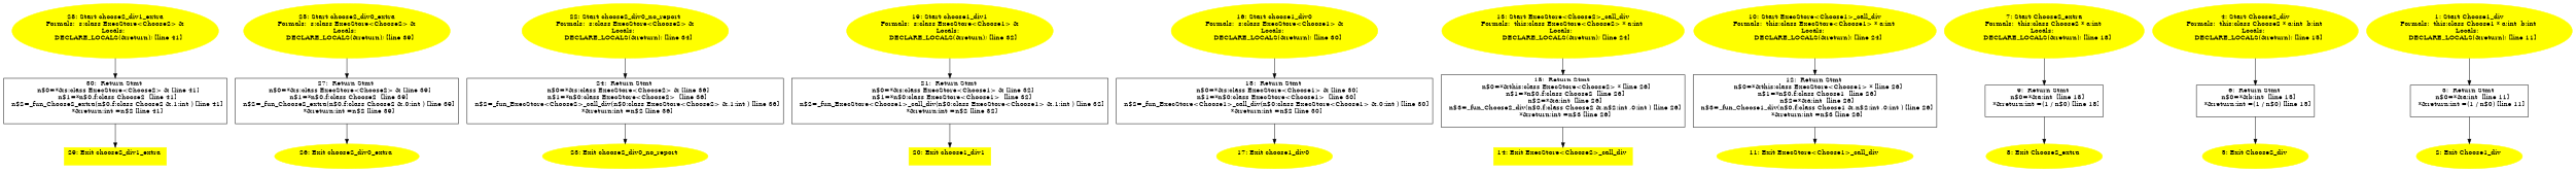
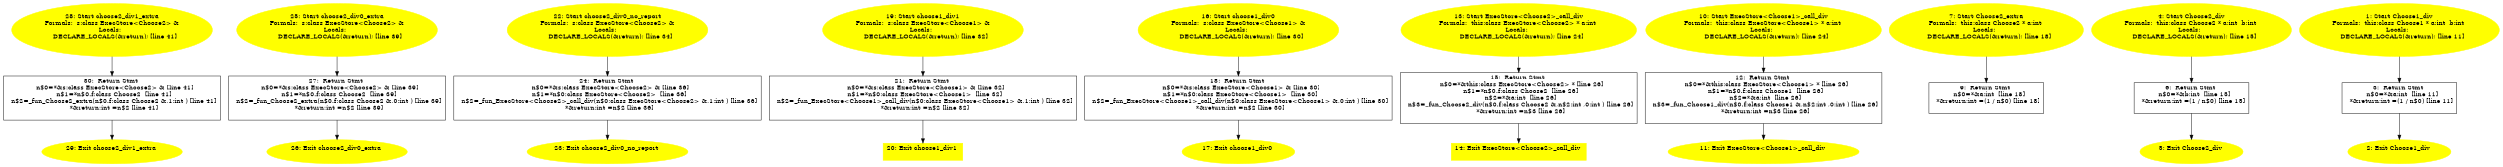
  digraph {
    node [color=yellow style=filled]
    n1 [label="30:  Return Stmt \n   n$0=*&s:class ExecStore<Choose2> & [line 41]\n  n$1=*n$0.f:class Choose2  [line 41]\n  n$2=_fun_Choose2_extra(n$0.f:class Choose2 &,1:int ) [line 41]\n  *&return:int =n$2 [line 41]\n " shape=box color="" style=""]
-   n2 [label="29: Exit choose2_div1_extra \n  " shape=box]
+   n2 [label="29: Exit choose2_div1_extra \n  "]
    n3 [label="28: Start choose2_div1_extra\nFormals:  s:class ExecStore<Choose2> &\nLocals:  \n   DECLARE_LOCALS(&return); [line 41]\n "]
    n4 [label="27:  Return Stmt \n   n$0=*&s:class ExecStore<Choose2> & [line 39]\n  n$1=*n$0.f:class Choose2  [line 39]\n  n$2=_fun_Choose2_extra(n$0.f:class Choose2 &,0:int ) [line 39]\n  *&return:int =n$2 [line 39]\n " shape=box color="" style=""]
    n5 [label="26: Exit choose2_div0_extra \n  "]
    n6 [label="25: Start choose2_div0_extra\nFormals:  s:class ExecStore<Choose2> &\nLocals:  \n   DECLARE_LOCALS(&return); [line 39]\n "]
    n7 [label="24:  Return Stmt \n   n$0=*&s:class ExecStore<Choose2> & [line 36]\n  n$1=*n$0:class ExecStore<Choose2>  [line 36]\n  n$2=_fun_ExecStore<Choose2>_call_div(n$0:class ExecStore<Choose2> &,1:int ) [line 36]\n  *&return:int =n$2 [line 36]\n " shape=box color="" style=""]
    n8 [label="23: Exit choose2_div0_no_report \n  "]
    n9 [label="22: Start choose2_div0_no_report\nFormals:  s:class ExecStore<Choose2> &\nLocals:  \n   DECLARE_LOCALS(&return); [line 34]\n "]
    n10 [label="21:  Return Stmt \n   n$0=*&s:class ExecStore<Choose1> & [line 32]\n  n$1=*n$0:class ExecStore<Choose1>  [line 32]\n  n$2=_fun_ExecStore<Choose1>_call_div(n$0:class ExecStore<Choose1> &,1:int ) [line 32]\n  *&return:int =n$2 [line 32]\n " shape=box color="" style=""]
    n11 [label="20: Exit choose1_div1 \n  " shape=box]
    n12 [label="19: Start choose1_div1\nFormals:  s:class ExecStore<Choose1> &\nLocals:  \n   DECLARE_LOCALS(&return); [line 32]\n "]
    n13 [label="18:  Return Stmt \n   n$0=*&s:class ExecStore<Choose1> & [line 30]\n  n$1=*n$0:class ExecStore<Choose1>  [line 30]\n  n$2=_fun_ExecStore<Choose1>_call_div(n$0:class ExecStore<Choose1> &,0:int ) [line 30]\n  *&return:int =n$2 [line 30]\n " shape=box color="" style=""]
    n14 [label="17: Exit choose1_div0 \n  "]
    n15 [label="16: Start choose1_div0\nFormals:  s:class ExecStore<Choose1> &\nLocals:  \n   DECLARE_LOCALS(&return); [line 30]\n "]
    n16 [label="15:  Return Stmt \n   n$0=*&this:class ExecStore<Choose2> * [line 26]\n  n$1=*n$0.f:class Choose2  [line 26]\n  n$2=*&a:int  [line 26]\n  n$3=_fun_Choose2_div(n$0.f:class Choose2 &,n$2:int ,0:int ) [line 26]\n  *&return:int =n$3 [line 26]\n " shape=box color="" style=""]
    n17 [label="14: Exit ExecStore<Choose2>_call_div \n  " shape=box]
    n18 [label="13: Start ExecStore<Choose2>_call_div\nFormals:  this:class ExecStore<Choose2> * a:int \nLocals:  \n   DECLARE_LOCALS(&return); [line 24]\n "]
    n19 [label="12:  Return Stmt \n   n$0=*&this:class ExecStore<Choose1> * [line 26]\n  n$1=*n$0.f:class Choose1  [line 26]\n  n$2=*&a:int  [line 26]\n  n$3=_fun_Choose1_div(n$0.f:class Choose1 &,n$2:int ,0:int ) [line 26]\n  *&return:int =n$3 [line 26]\n " shape=box color="" style=""]
    n20 [label="11: Exit ExecStore<Choose1>_call_div \n  "]
    n21 [label="10: Start ExecStore<Choose1>_call_div\nFormals:  this:class ExecStore<Choose1> * a:int \nLocals:  \n   DECLARE_LOCALS(&return); [line 24]\n "]
    n22 [label="9:  Return Stmt \n   n$0=*&a:int  [line 18]\n  *&return:int =(1 / n$0) [line 18]\n " shape=box color="" style=""]
-   n23 [label="8: Exit Choose2_extra \n  "]
    n24 [label="7: Start Choose2_extra\nFormals:  this:class Choose2 * a:int \nLocals:  \n   DECLARE_LOCALS(&return); [line 18]\n "]
    n25 [label="6:  Return Stmt \n   n$0=*&b:int  [line 15]\n  *&return:int =(1 / n$0) [line 15]\n " shape=box color="" style=""]
    n26 [label="5: Exit Choose2_div \n  "]
    n27 [label="4: Start Choose2_div\nFormals:  this:class Choose2 * a:int  b:int \nLocals:  \n   DECLARE_LOCALS(&return); [line 15]\n "]
    n28 [label="3:  Return Stmt \n   n$0=*&a:int  [line 11]\n  *&return:int =(1 / n$0) [line 11]\n " shape=box color="" style=""]
    n29 [label="2: Exit Choose1_div \n  "]
    n30 [label="1: Start Choose1_div\nFormals:  this:class Choose1 * a:int  b:int \nLocals:  \n   DECLARE_LOCALS(&return); [line 11]\n "]
    n1 -> n2
    n3 -> n1
    n4 -> n5
    n6 -> n4
    n7 -> n8
    n9 -> n7
    n10 -> n11
    n12 -> n10
    n13 -> n14
    n15 -> n13
    n16 -> n17
    n18 -> n16
    n19 -> n20
    n21 -> n19
-   n22 -> n23
    n24 -> n22
    n25 -> n26
    n27 -> n25
    n28 -> n29
    n30 -> n28
  }
